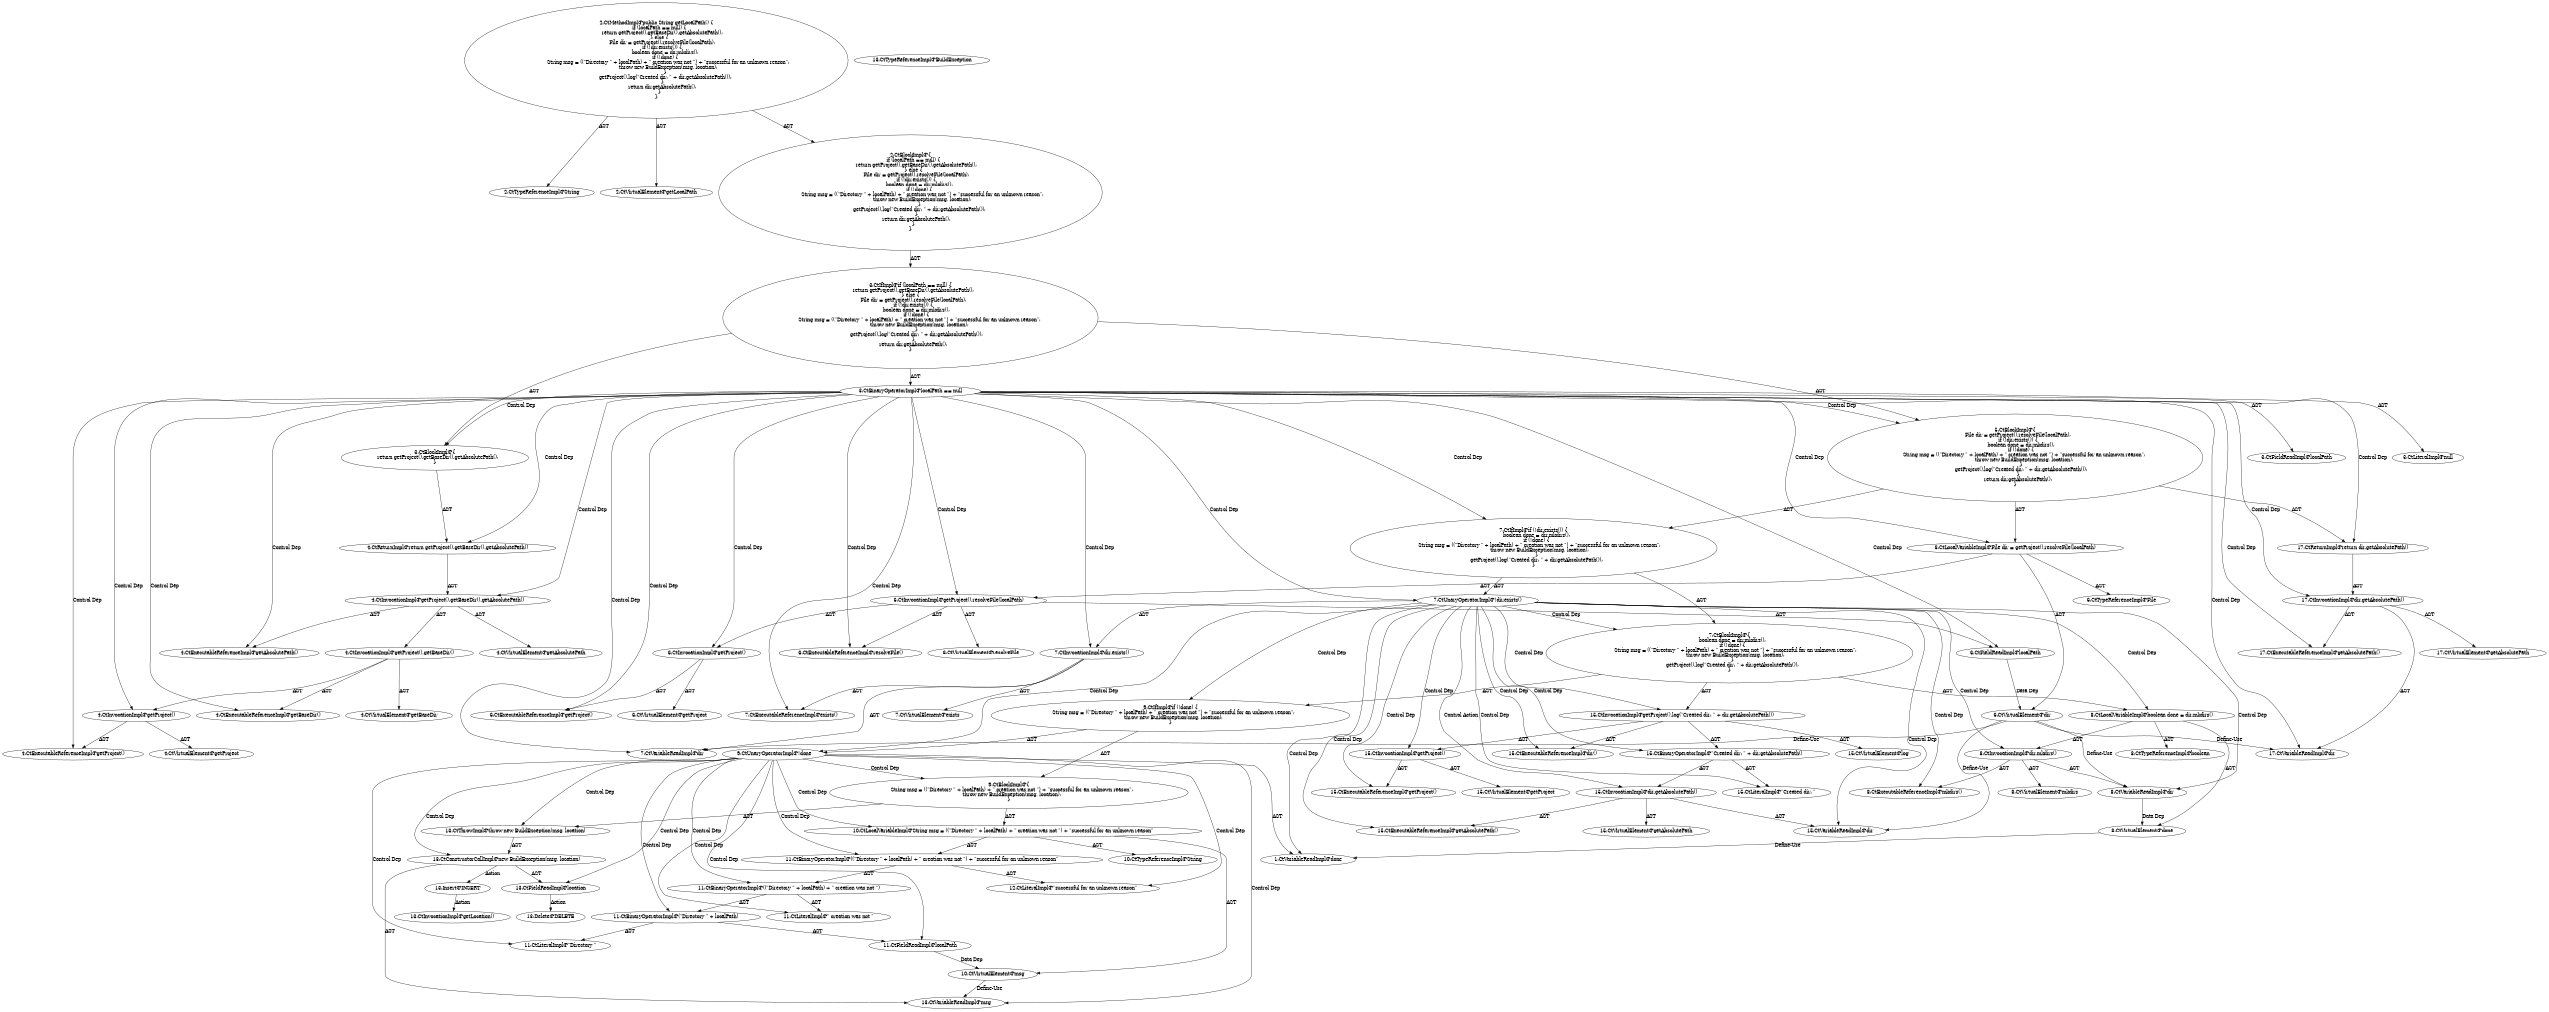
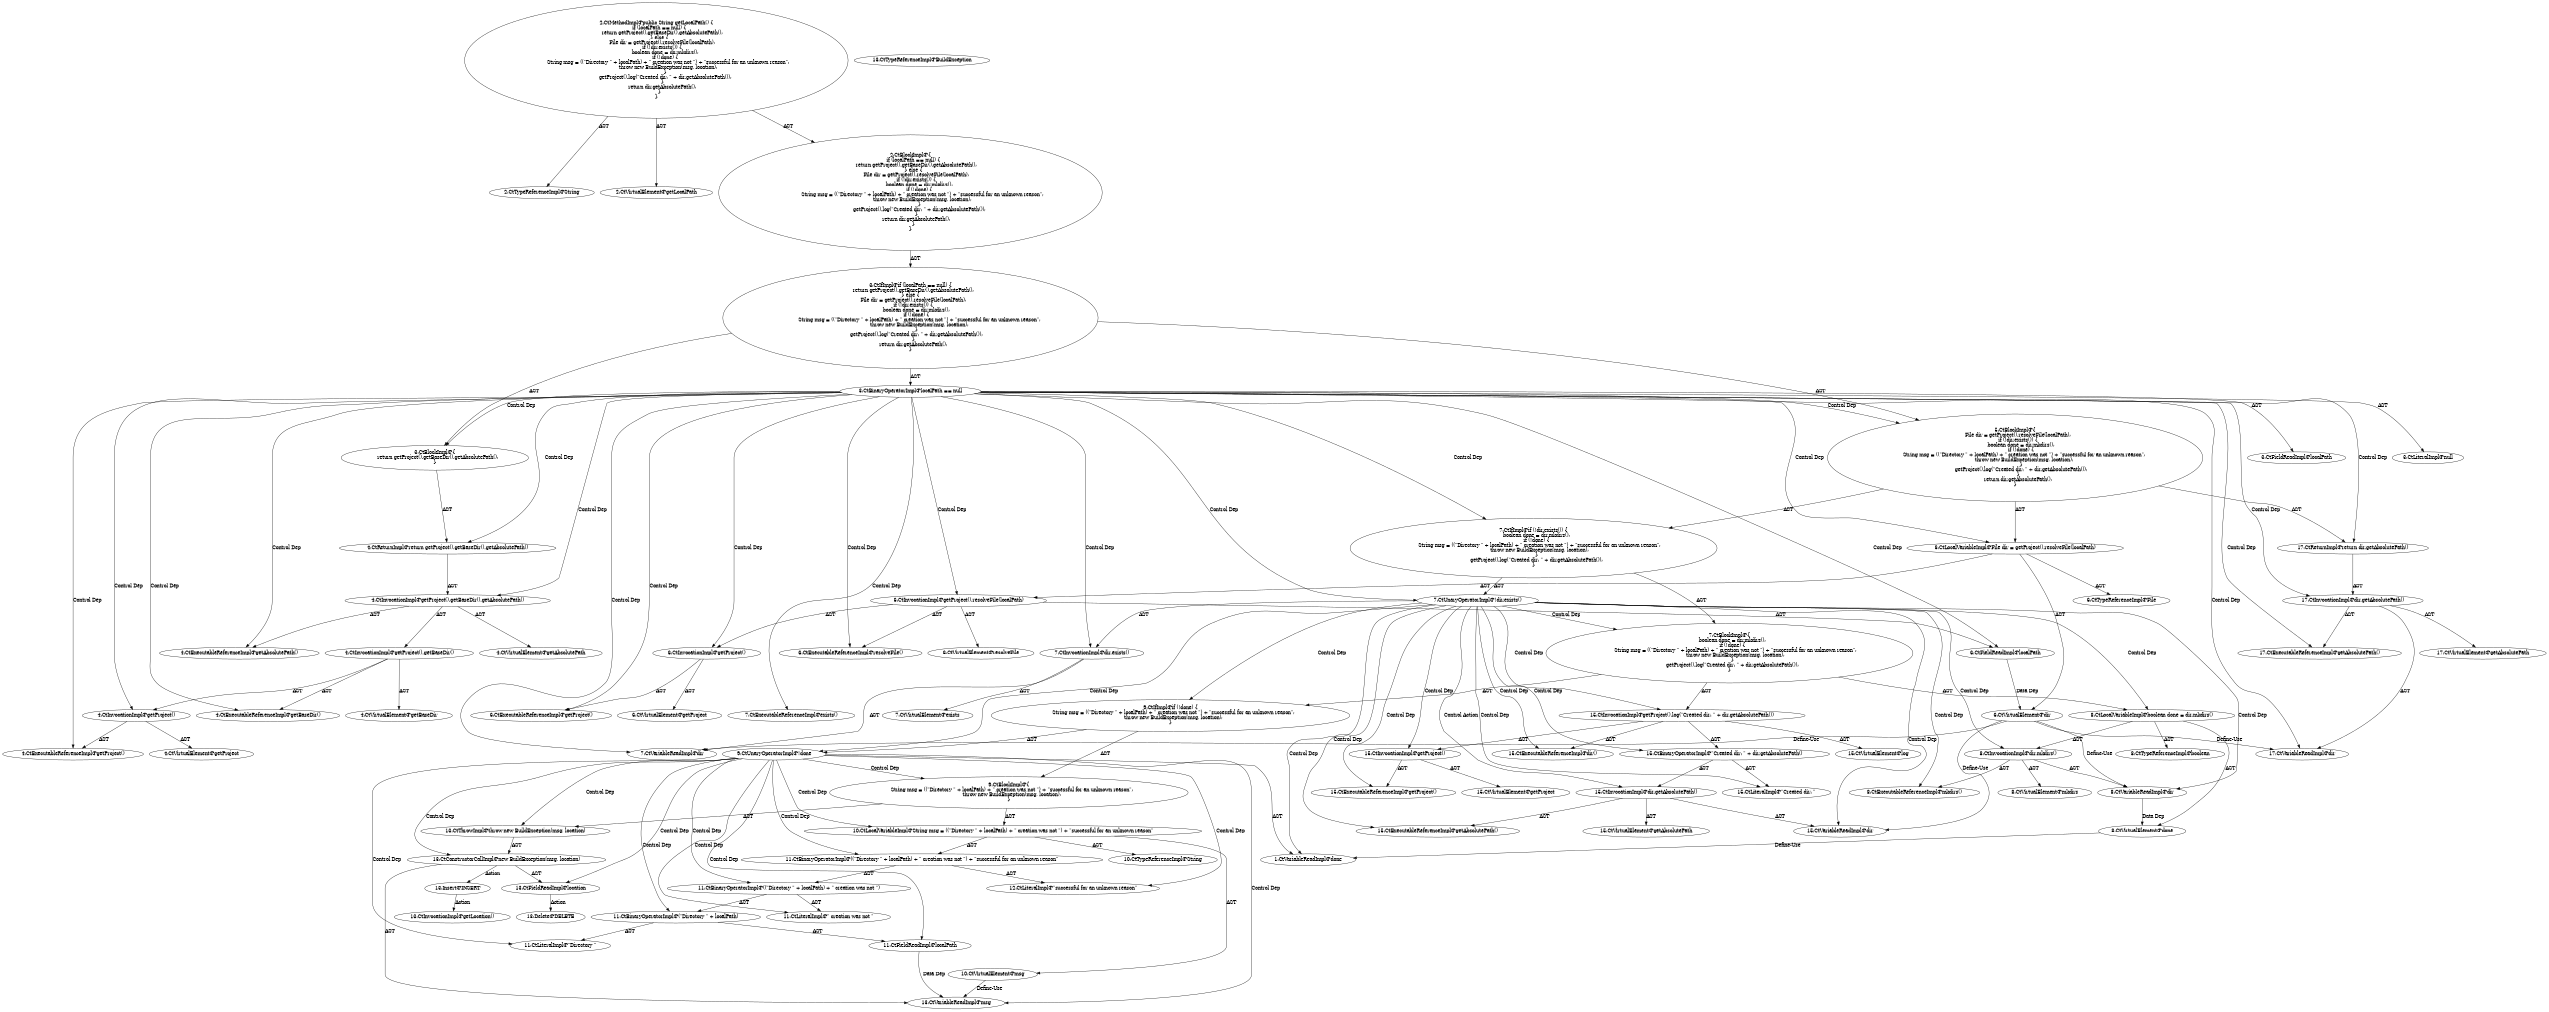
  digraph {
    node [shape=ellipse]
    n1 [label="2:CtTypeReferenceImpl@String"]
    n2 [label="2:CtVirtualElement@getLocalPath"]
    n3 [label="3:CtFieldReadImpl@localPath"]
    n4 [label="3:CtLiteralImpl@null"]
    n5 [label="3:CtBinaryOperatorImpl@localPath == null"]
    n6 [label="4:CtExecutableReferenceImpl@getAbsolutePath()"]
    n7 [label="4:CtExecutableReferenceImpl@getBaseDir()"]
    n8 [label="4:CtExecutableReferenceImpl@getProject()"]
    n9 [label="4:CtInvocationImpl@getProject()"]
    n10 [label="4:CtInvocationImpl@getProject().getBaseDir().getAbsolutePath()"]
    n11 [label="4:CtReturnImpl@return getProject().getBaseDir().getAbsolutePath()"]
    n12 [label="3:CtBlockImpl@\{\n    return getProject().getBaseDir().getAbsolutePath();\n\}"]
    n13 [label="6:CtExecutableReferenceImpl@resolveFile()"]
    n14 [label="6:CtExecutableReferenceImpl@getProject()"]
    n15 [label="6:CtInvocationImpl@getProject()"]
    n16 [label="6:CtFieldReadImpl@localPath"]
    n17 [label="6:CtInvocationImpl@getProject().resolveFile(localPath)"]
    n18 [label="6:CtLocalVariableImpl@File dir = getProject().resolveFile(localPath)"]
    n19 [label="7:CtExecutableReferenceImpl@exists()"]
    n20 [label="7:CtVariableReadImpl@dir"]
    n21 [label="7:CtInvocationImpl@dir.exists()"]
    n22 [label="7:CtUnaryOperatorImpl@!dir.exists()"]
    n23 [label="7:CtIfImpl@if (!dir.exists()) \{\n    boolean done = dir.mkdirs();\n    if (!done) \{\n        String msg = ((\"Directory \" + localPath) + \" creation was not \") + \"successful for an unknown reason\";\n        throw new BuildException(msg, location);\n    \}\n    getProject().log(\"Created dir: \" + dir.getAbsolutePath());\n\}"]
    n24 [label="17:CtExecutableReferenceImpl@getAbsolutePath()"]
    n25 [label="17:CtVariableReadImpl@dir"]
    n26 [label="17:CtInvocationImpl@dir.getAbsolutePath()"]
    n27 [label="17:CtReturnImpl@return dir.getAbsolutePath()"]
    n28 [label="5:CtBlockImpl@\{\n    File dir = getProject().resolveFile(localPath);\n    if (!dir.exists()) \{\n        boolean done = dir.mkdirs();\n        if (!done) \{\n            String msg = ((\"Directory \" + localPath) + \" creation was not \") + \"successful for an unknown reason\";\n            throw new BuildException(msg, location);\n        \}\n        getProject().log(\"Created dir: \" + dir.getAbsolutePath());\n    \}\n    return dir.getAbsolutePath();\n\}"]
    n29 [label="4:CtVirtualElement@getProject"]
    n30 [label="4:CtInvocationImpl@getProject().getBaseDir()"]
    n31 [label="4:CtVirtualElement@getBaseDir"]
    n32 [label="4:CtVirtualElement@getAbsolutePath"]
    n33 [label="6:CtVirtualElement@getProject"]
    n34 [label="6:CtVirtualElement@dir"]
    n35 [label="6:CtVirtualElement@resolveFile"]
    n36 [label="6:CtTypeReferenceImpl@File"]
    n37 [label="7:CtVirtualElement@exists"]
    n38 [label="8:CtVariableReadImpl@dir"]
    n39 [label="15:CtVariableReadImpl@dir"]
    n40 [label="8:CtExecutableReferenceImpl@mkdirs()"]
    n41 [label="8:CtInvocationImpl@dir.mkdirs()"]
    n42 [label="8:CtLocalVariableImpl@boolean done = dir.mkdirs()"]
    n43 [label="1:CtVariableReadImpl@done"]
    n44 [label="9:CtUnaryOperatorImpl@!done"]
    n45 [label="9:CtIfImpl@if (!done) \{\n    String msg = ((\"Directory \" + localPath) + \" creation was not \") + \"successful for an unknown reason\";\n    throw new BuildException(msg, location);\n\}"]
    n46 [label="15:CtExecutableReferenceImpl@dir()"]
    n47 [label="15:CtExecutableReferenceImpl@getProject()"]
    n48 [label="15:CtInvocationImpl@getProject()"]
    n49 [label="15:CtLiteralImpl@\"Created dir: \""]
    n50 [label="15:CtExecutableReferenceImpl@getAbsolutePath()"]
    n51 [label="15:CtInvocationImpl@dir.getAbsolutePath()"]
    n52 [label="15:CtBinaryOperatorImpl@\"Created dir: \" + dir.getAbsolutePath()"]
    n53 [label="15:CtInvocationImpl@getProject().log(\"Created dir: \" + dir.getAbsolutePath())"]
    n54 [label="7:CtBlockImpl@\{\n    boolean done = dir.mkdirs();\n    if (!done) \{\n        String msg = ((\"Directory \" + localPath) + \" creation was not \") + \"successful for an unknown reason\";\n        throw new BuildException(msg, location);\n    \}\n    getProject().log(\"Created dir: \" + dir.getAbsolutePath());\n\}"]
    n55 [label="17:CtVirtualElement@getAbsolutePath"]
    n56 [label="8:CtVirtualElement@done"]
    n57 [label="8:CtVirtualElement@mkdirs"]
    n58 [label="8:CtTypeReferenceImpl@boolean"]
    n59 [label="11:CtLiteralImpl@\"Directory \""]
    n60 [label="11:CtFieldReadImpl@localPath"]
    n61 [label="11:CtBinaryOperatorImpl@(\"Directory \" + localPath)"]
    n62 [label="11:CtLiteralImpl@\" creation was not \""]
    n63 [label="11:CtBinaryOperatorImpl@((\"Directory \" + localPath) + \" creation was not \")"]
    n64 [label="12:CtLiteralImpl@\"successful for an unknown reason\""]
    n65 [label="11:CtBinaryOperatorImpl@((\"Directory \" + localPath) + \" creation was not \") + \"successful for an unknown reason\""]
    n66 [label="10:CtLocalVariableImpl@String msg = ((\"Directory \" + localPath) + \" creation was not \") + \"successful for an unknown reason\""]
    n67 [label="13:CtVariableReadImpl@msg"]
    n68 [label="13:CtFieldReadImpl@location"]
    n69 [label="13:CtConstructorCallImpl@new BuildException(msg, location)"]
    n70 [label="13:CtThrowImpl@throw new BuildException(msg, location)"]
    n71 [label="9:CtBlockImpl@\{\n    String msg = ((\"Directory \" + localPath) + \" creation was not \") + \"successful for an unknown reason\";\n    throw new BuildException(msg, location);\n\}"]
    n72 [label="15:CtVirtualElement@getProject"]
    n73 [label="15:CtVirtualElement@getAbsolutePath"]
    n74 [label="15:CtVirtualElement@log"]
    n75 [label="10:CtVirtualElement@msg"]
    n76 [label="10:CtTypeReferenceImpl@String"]
    n77 [label="13:Delete@DELETE"]
    n78 [label="13:Insert@INSERT"]
    n79 [label="13:CtTypeReferenceImpl@BuildException"]
    n80 [label="13:CtInvocationImpl@getLocation()"]
    n81 [label="3:CtIfImpl@if (localPath == null) \{\n    return getProject().getBaseDir().getAbsolutePath();\n\} else \{\n    File dir = getProject().resolveFile(localPath);\n    if (!dir.exists()) \{\n        boolean done = dir.mkdirs();\n        if (!done) \{\n            String msg = ((\"Directory \" + localPath) + \" creation was not \") + \"successful for an unknown reason\";\n            throw new BuildException(msg, location);\n        \}\n        getProject().log(\"Created dir: \" + dir.getAbsolutePath());\n    \}\n    return dir.getAbsolutePath();\n\}"]
    n82 [label="2:CtBlockImpl@\{\n    if (localPath == null) \{\n        return getProject().getBaseDir().getAbsolutePath();\n    \} else \{\n        File dir = getProject().resolveFile(localPath);\n        if (!dir.exists()) \{\n            boolean done = dir.mkdirs();\n            if (!done) \{\n                String msg = ((\"Directory \" + localPath) + \" creation was not \") + \"successful for an unknown reason\";\n                throw new BuildException(msg, location);\n            \}\n            getProject().log(\"Created dir: \" + dir.getAbsolutePath());\n        \}\n        return dir.getAbsolutePath();\n    \}\n\}"]
    n83 [label="2:CtMethodImpl@public String getLocalPath() \{\n    if (localPath == null) \{\n        return getProject().getBaseDir().getAbsolutePath();\n    \} else \{\n        File dir = getProject().resolveFile(localPath);\n        if (!dir.exists()) \{\n            boolean done = dir.mkdirs();\n            if (!done) \{\n                String msg = ((\"Directory \" + localPath) + \" creation was not \") + \"successful for an unknown reason\";\n                throw new BuildException(msg, location);\n            \}\n            getProject().log(\"Created dir: \" + dir.getAbsolutePath());\n        \}\n        return dir.getAbsolutePath();\n    \}\n\}"]
    n5 -> n3 [label=AST]
    n5 -> n4 [label=AST]
    n5 -> n6 [label="Control Dep"]
    n5 -> n7 [label="Control Dep"]
    n5 -> n8 [label="Control Dep"]
    n5 -> n9 [label="Control Dep"]
    n5 -> n10 [label="Control Dep"]
    n5 -> n11 [label="Control Dep"]
    n5 -> n12 [label="Control Dep"]
    n5 -> n13 [label="Control Dep"]
    n5 -> n14 [label="Control Dep"]
    n5 -> n15 [label="Control Dep"]
    n5 -> n16 [label="Control Dep"]
    n5 -> n17 [label="Control Dep"]
    n5 -> n18 [label="Control Dep"]
    n5 -> n19 [label="Control Dep"]
    n5 -> n20 [label="Control Dep"]
    n5 -> n21 [label="Control Dep"]
    n5 -> n22 [label="Control Dep"]
    n5 -> n23 [label="Control Dep"]
    n5 -> n24 [label="Control Dep"]
    n5 -> n25 [label="Control Dep"]
    n5 -> n26 [label="Control Dep"]
    n5 -> n27 [label="Control Dep"]
    n5 -> n28 [label="Control Dep"]
    n9 -> n8 [label=AST]
    n9 -> n29 [label=AST]
    n10 -> n6 [label=AST]
    n10 -> n30 [label=AST]
    n10 -> n32 [label=AST]
    n11 -> n10 [label=AST]
    n12 -> n11 [label=AST]
    n15 -> n14 [label=AST]
    n15 -> n33 [label=AST]
    n16 -> n34 [label="Data Dep"]
    n17 -> n13 [label=AST]
    n17 -> n15 [label=AST]
    n17 -> n16 [label=AST]
    n17 -> n35 [label=AST]
    n18 -> n17 [label=AST]
    n18 -> n34 [label=AST]
    n18 -> n36 [label=AST]
-   n21 -> n19 [label=AST]
    n21 -> n20 [label=AST]
    n21 -> n37 [label=AST]
    n22 -> n21 [label=AST]
    n22 -> n38 [label="Control Dep"]
    n22 -> n39 [label="Control Dep"]
    n22 -> n40 [label="Control Dep"]
    n22 -> n41 [label="Control Dep"]
    n22 -> n42 [label="Control Dep"]
    n22 -> n43 [label="Control Dep"]
    n22 -> n44 [label="Control Dep"]
    n22 -> n45 [label="Control Dep"]
    n22 -> n46 [label="Control Dep"]
    n22 -> n47 [label="Control Dep"]
    n22 -> n48 [label="Control Dep"]
    n22 -> n49 [label="Control Dep"]
    n22 -> n50 [label="Control Dep"]
    n22 -> n51 [label="Control Action"]
    n22 -> n52 [label="Control Dep"]
    n22 -> n53 [label="Control Dep"]
    n22 -> n54 [label="Control Dep"]
    n23 -> n22 [label=AST]
    n23 -> n54 [label=AST]
    n26 -> n24 [label=AST]
    n26 -> n25 [label=AST]
    n26 -> n55 [label=AST]
    n27 -> n26 [label=AST]
    n28 -> n18 [label=AST]
    n28 -> n23 [label=AST]
    n28 -> n27 [label=AST]
    n30 -> n7 [label=AST]
    n30 -> n9 [label=AST]
    n30 -> n31 [label=AST]
    n34 -> n20 [label="Define-Use"]
    n34 -> n25 [label="Define-Use"]
    n34 -> n38 [label="Define-Use"]
    n34 -> n39 [label="Define-Use"]
    n38 -> n56 [label="Data Dep"]
    n41 -> n38 [label=AST]
    n41 -> n40 [label=AST]
    n41 -> n57 [label=AST]
    n42 -> n41 [label=AST]
    n42 -> n56 [label=AST]
    n42 -> n58 [label=AST]
    n44 -> n43 [label=AST]
    n44 -> n59 [label="Control Dep"]
    n44 -> n60 [label="Control Dep"]
    n44 -> n61 [label="Control Dep"]
    n44 -> n62 [label="Control Dep"]
    n44 -> n63 [label="Control Dep"]
    n44 -> n64 [label="Control Dep"]
    n44 -> n65 [label="Control Dep"]
    n44 -> n66 [label="Control Dep"]
    n44 -> n67 [label="Control Dep"]
    n44 -> n68 [label="Control Dep"]
    n44 -> n69 [label="Control Dep"]
    n44 -> n70 [label="Control Dep"]
    n44 -> n71 [label="Control Dep"]
    n45 -> n44 [label=AST]
    n45 -> n71 [label=AST]
    n48 -> n47 [label=AST]
    n48 -> n72 [label=AST]
    n51 -> n39 [label=AST]
    n51 -> n50 [label=AST]
    n51 -> n73 [label=AST]
    n52 -> n49 [label=AST]
    n52 -> n51 [label=AST]
    n53 -> n46 [label=AST]
    n53 -> n48 [label=AST]
    n53 -> n52 [label=AST]
    n53 -> n74 [label=AST]
    n54 -> n42 [label=AST]
    n54 -> n45 [label=AST]
    n54 -> n53 [label=AST]
    n56 -> n43 [label="Define-Use"]
-   n60 -> n75 [label="Data Dep"]
+   n60 -> n67 [label="Data Dep"]
    n61 -> n59 [label=AST]
    n61 -> n60 [label=AST]
    n63 -> n61 [label=AST]
    n63 -> n62 [label=AST]
    n65 -> n63 [label=AST]
    n65 -> n64 [label=AST]
    n66 -> n65 [label=AST]
    n66 -> n75 [label=AST]
    n66 -> n76 [label=AST]
    n68 -> n77 [label=Action]
    n69 -> n67 [label=AST]
    n69 -> n68 [label=AST]
    n69 -> n78 [label=Action]
    n70 -> n69 [label=AST]
    n71 -> n66 [label=AST]
    n71 -> n70 [label=AST]
    n75 -> n67 [label="Define-Use"]
    n78 -> n80 [label=Action]
    n81 -> n5 [label=AST]
    n81 -> n12 [label=AST]
    n81 -> n28 [label=AST]
    n82 -> n81 [label=AST]
    n83 -> n1 [label=AST]
    n83 -> n2 [label=AST]
    n83 -> n82 [label=AST]
  }
